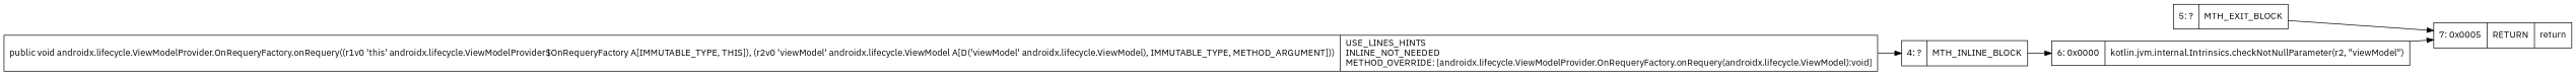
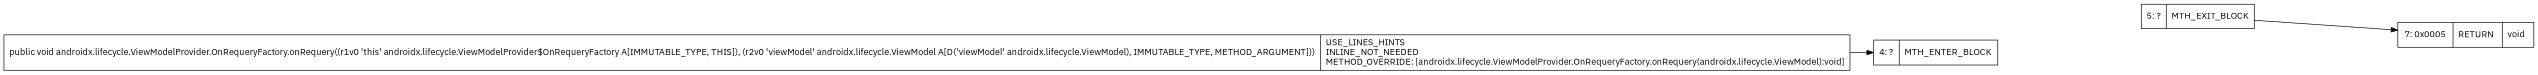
  digraph {
    fontname="IBM Plex Sans"
    rankdir=LR
    node [fontname="IBM Plex Sans" shape=record]
    edge [fontname="IBM Plex Sans"]
-   n1 [label="{4\:\ ?|MTH_INLINE_BLOCK\l}"]
-   n2 [label="{6\:\ 0x0000|kotlin.jvm.internal.Intrinsics.checkNotNullParameter(r2, \"viewModel\")\l}"]
-   n3 [label="{7\:\ 0x0005|RETURN\l|return\l}"]
+   n1 [label="{4\:\ ?|MTH_ENTER_BLOCK\l}"]
+   n3 [label="{7\:\ 0x0005|RETURN\l|void\l}"]
    n4 [label="{5\:\ ?|MTH_EXIT_BLOCK\l}"]
    n5 [label="{public void androidx.lifecycle.ViewModelProvider.OnRequeryFactory.onRequery((r1v0 'this' androidx.lifecycle.ViewModelProvider$OnRequeryFactory A[IMMUTABLE_TYPE, THIS]), (r2v0 'viewModel' androidx.lifecycle.ViewModel A[D('viewModel' androidx.lifecycle.ViewModel), IMMUTABLE_TYPE, METHOD_ARGUMENT]))  | USE_LINES_HINTS\lINLINE_NOT_NEEDED\lMETHOD_OVERRIDE: [androidx.lifecycle.ViewModelProvider.OnRequeryFactory.onRequery(androidx.lifecycle.ViewModel):void]\l}"]
-   n1 -> n2
-   n2 -> n3
    n4 -> n3
    n5 -> n1
  }
